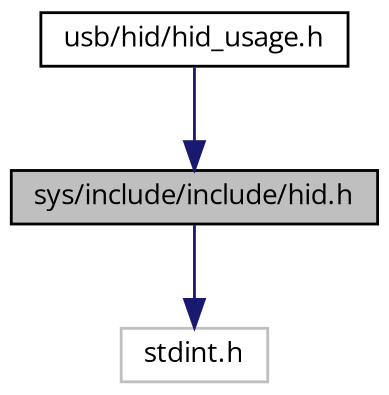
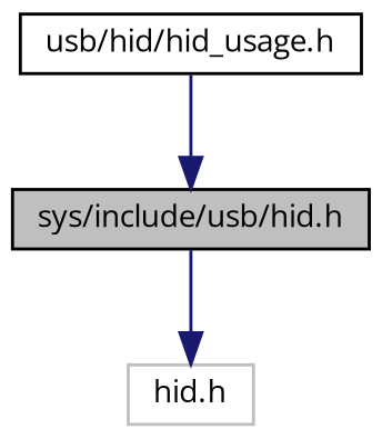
  digraph {
    fontname="Open Sans"
    node [color=black fillcolor=white fontname="Open Sans" fontsize=10 shape=record style=filled]
    edge [color=midnightblue fontname="Open Sans" fontsize=10 labelfontname=Helvetica labelfontsize=10 style=solid]
-   n1 [fillcolor=grey75 fontcolor=black height=0.2 label="sys/include/include/hid.h" width=0.4]
-   n2 [color=grey75 height=0.2 label="stdint.h" width=0.4]
+   n1 [fillcolor=grey75 fontcolor=black height=0.2 label="sys/include/usb/hid.h" width=0.4]
+   n2 [color=grey75 height=0.2 label="hid.h" width=0.4]
    n3 [height=0.2 label="usb/hid/hid_usage.h" width=0.4]
    n1 -> n2
    n3 -> n1
  }
